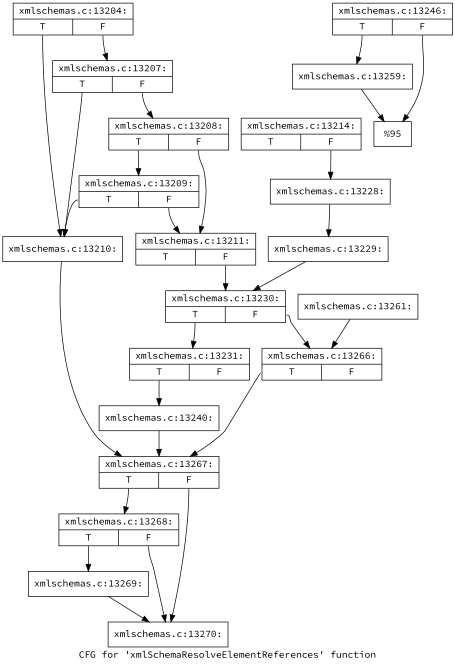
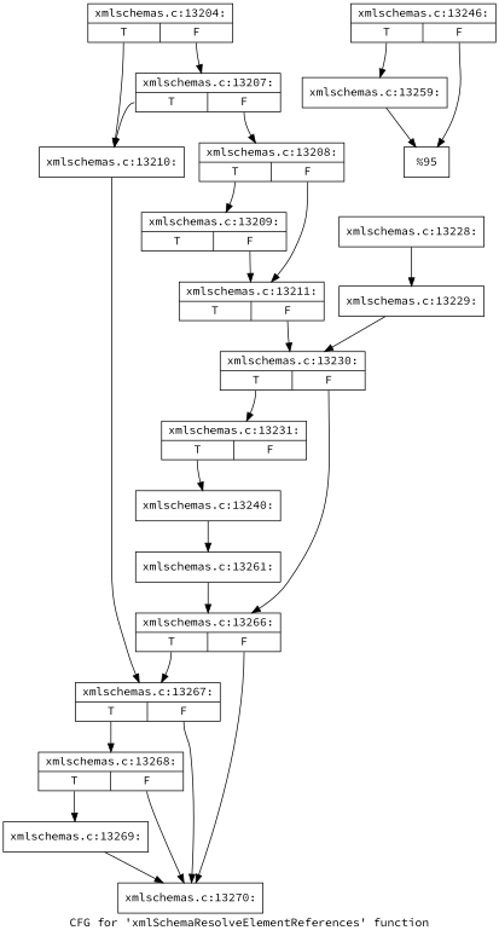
  digraph {
    fontname="Source Code Pro"
    label="CFG for 'xmlSchemaResolveElementReferences' function"
    node [fontname="Source Code Pro" shape=record]
    edge [fontname="Source Code Pro" tailport=s0]
    n1 [label="{xmlschemas.c:13204:|{<s0>T|<s1>F}}"]
    n2 [label="{xmlschemas.c:13210:}"]
    n3 [label="{xmlschemas.c:13207:|{<s0>T|<s1>F}}"]
    n4 [label="{xmlschemas.c:13267:|{<s0>T|<s1>F}}"]
    n5 [label="{xmlschemas.c:13208:|{<s0>T|<s1>F}}"]
    n6 [label="{xmlschemas.c:13270:}"]
    n7 [label="{xmlschemas.c:13209:|{<s0>T|<s1>F}}"]
    n8 [label="{xmlschemas.c:13211:|{<s0>T|<s1>F}}"]
    n9 [label="{xmlschemas.c:13230:|{<s0>T|<s1>F}}"]
    n10 [label="{xmlschemas.c:13231:|{<s0>T|<s1>F}}"]
    n11 [label="{xmlschemas.c:13266:|{<s0>T|<s1>F}}"]
-   n12 [label="{xmlschemas.c:13214:|{<s0>T|<s1>F}}"]
    n13 [label="{xmlschemas.c:13228:}"]
    n14 [label="{xmlschemas.c:13240:}"]
    n15 [label="{xmlschemas.c:13229:}"]
    n16 [label="{xmlschemas.c:13261:}"]
    n17 [label="{xmlschemas.c:13246:|{<s0>T|<s1>F}}"]
    n18 [label="{xmlschemas.c:13259:}"]
    n19 [label="{%95}"]
    n20 [label="{xmlschemas.c:13268:|{<s0>T|<s1>F}}"]
    n21 [label="{xmlschemas.c:13269:}"]
    n1 -> n2
    n1 -> n3 [tailport=s1]
    n2 -> n4
    n3 -> n2
    n3 -> n5 [tailport=s1]
    n4 -> n6 [tailport=s1]
    n4 -> n20
    n5 -> n7
    n5 -> n8 [tailport=s1]
-   n7 -> n2
    n7 -> n8 [tailport=s1]
    n8 -> n9 [tailport=s1]
    n9 -> n10
    n9 -> n11 [tailport=s1]
    n10 -> n14
    n11 -> n4
-   n12 -> n13 [tailport=s1]
+   n11 -> n6 [tailport=s1]
    n13 -> n15
-   n14 -> n4
+   n14 -> n16
    n15 -> n9
    n16 -> n11
    n17 -> n18
    n17 -> n19 [tailport=s1]
    n18 -> n19
    n20 -> n6 [tailport=s1]
    n20 -> n21
    n21 -> n6
  }
